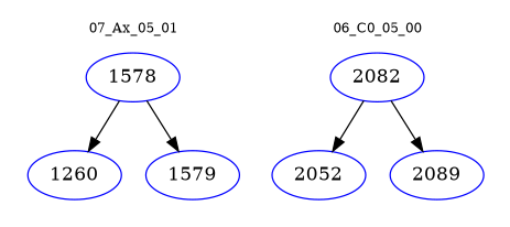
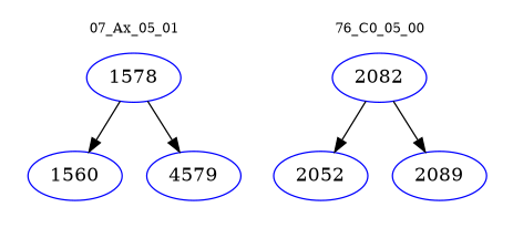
  digraph {
    node [color=blue]
    edge [color=black]
    n1 [label=1578]
-   n2 [label=1260]
-   n3 [label=1579]
+   n2 [label=1560]
+   n3 [label=4579]
    n4 [label=2082]
    n5 [label=2052]
    n6 [label=2089]
    subgraph cluster_1 {
      color=white
      fontsize=10
      label="07_Ax_05_01"
      n1
      n2
      n3
    }
    subgraph cluster_2 {
      color=white
      fontsize=10
-     label="06_C0_05_00"
+     label="76_C0_05_00"
      n4
      n5
      n6
    }
    n1 -> n2
    n1 -> n3
    n4 -> n5
    n4 -> n6
  }
